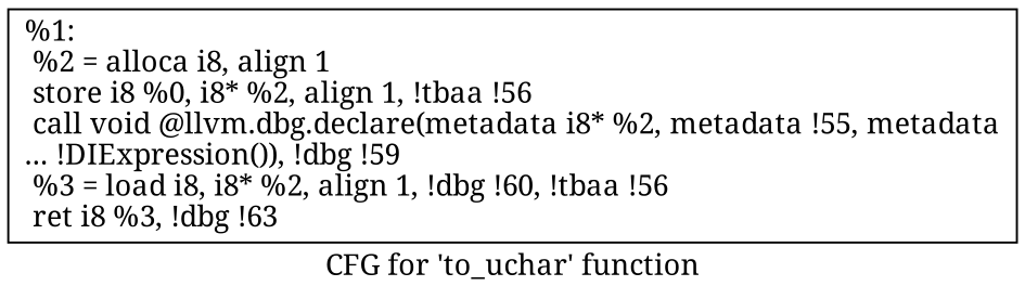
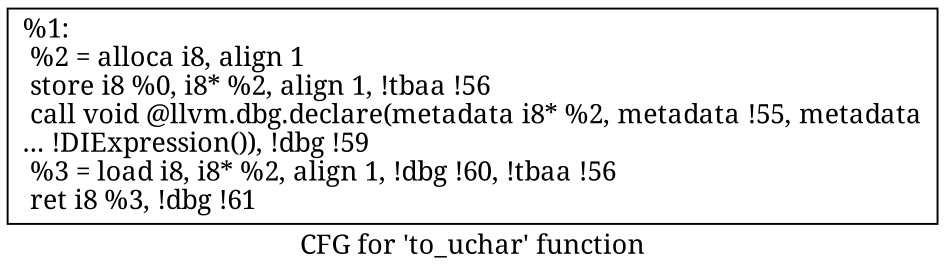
  digraph {
    label="CFG for 'to_uchar' function"
    fontname="Noto Serif"
-   n1 [label="{%1:\l  %2 = alloca i8, align 1\l  store i8 %0, i8* %2, align 1, !tbaa !56\l  call void @llvm.dbg.declare(metadata i8* %2, metadata !55, metadata\l... !DIExpression()), !dbg !59\l  %3 = load i8, i8* %2, align 1, !dbg !60, !tbaa !56\l  ret i8 %3, !dbg !63\l}" shape=record fontname="Noto Serif"]
+   n1 [label="{%1:\l  %2 = alloca i8, align 1\l  store i8 %0, i8* %2, align 1, !tbaa !56\l  call void @llvm.dbg.declare(metadata i8* %2, metadata !55, metadata\l... !DIExpression()), !dbg !59\l  %3 = load i8, i8* %2, align 1, !dbg !60, !tbaa !56\l  ret i8 %3, !dbg !61\l}" shape=record fontname="Noto Serif"]
  }
